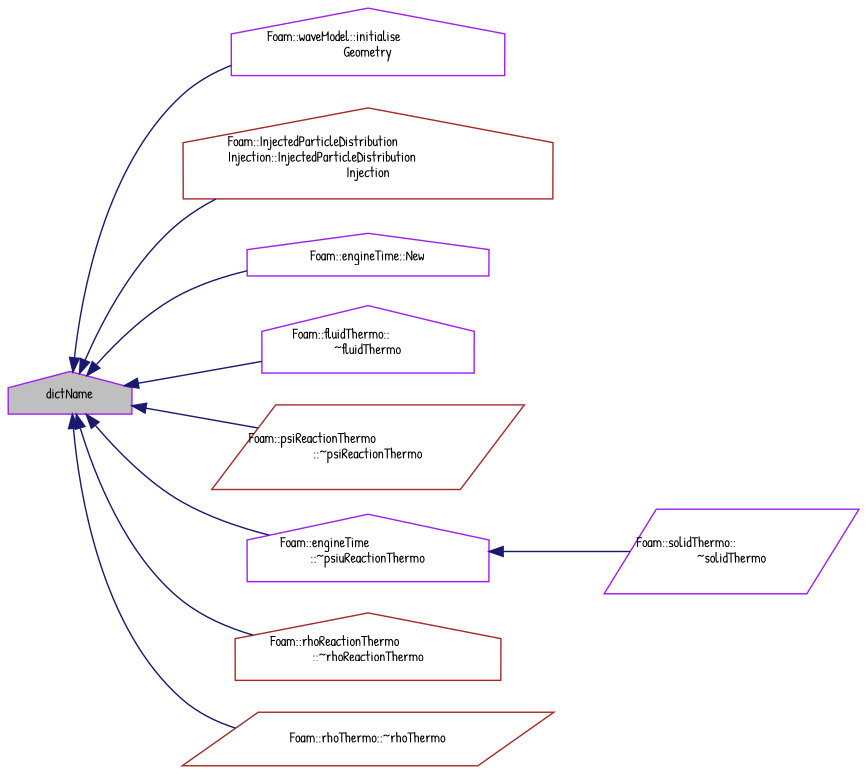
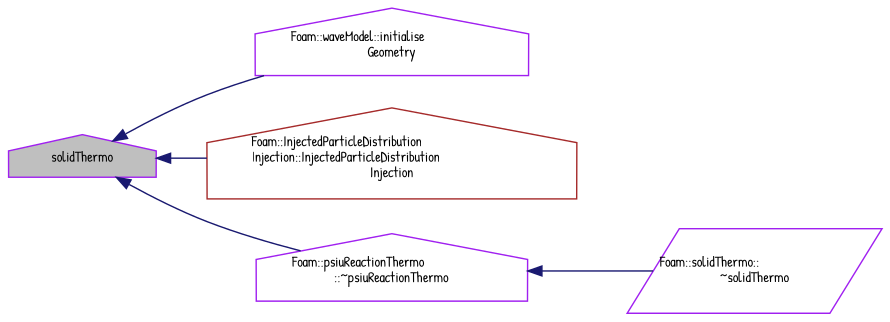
  digraph {
    fontname="Patrick Hand"
    rankdir=LR
    node [color=purple fontname="Patrick Hand" fontsize=10 shape=house]
    edge [color=midnightblue dir=back fontname="Patrick Hand" fontsize=10 labelfontname=Helvetica labelfontsize=10 style=solid]
-   n1 [fillcolor=grey75 fontcolor=black height=0.2 label=dictName style=filled width=0.4]
+   n1 [fillcolor=grey75 fontcolor=black height=0.2 label=solidThermo style=filled width=0.4]
    n2 [height=0.2 label="Foam::waveModel::initialise\lGeometry" width=0.4]
    n3 [color=brown height=0.2 label="Foam::InjectedParticleDistribution\lInjection::InjectedParticleDistribution\lInjection" width=0.4]
-   n4 [height=0.2 label="Foam::engineTime::New" width=0.4]
-   n5 [height=0.2 label="Foam::fluidThermo::\l~fluidThermo" width=0.4]
-   n6 [color=brown height=0.2 label="Foam::psiReactionThermo\l::~psiReactionThermo" shape=parallelogram width=0.4]
-   n7 [height=0.2 label="Foam::engineTime\l::~psiuReactionThermo" width=0.4]
-   n8 [color=brown height=0.2 label="Foam::rhoReactionThermo\l::~rhoReactionThermo" width=0.4]
-   n9 [color=brown height=0.2 label="Foam::rhoThermo::~rhoThermo" shape=parallelogram width=0.4]
+   n7 [height=0.2 label="Foam::psiuReactionThermo\l::~psiuReactionThermo" width=0.4]
    n10 [height=0.2 label="Foam::solidThermo::\l~solidThermo" shape=parallelogram width=0.4]
    n1 -> n2
    n1 -> n3
-   n1 -> n4
-   n1 -> n5
-   n1 -> n6
    n1 -> n7
-   n1 -> n8
-   n1 -> n9
    n7 -> n10
  }
